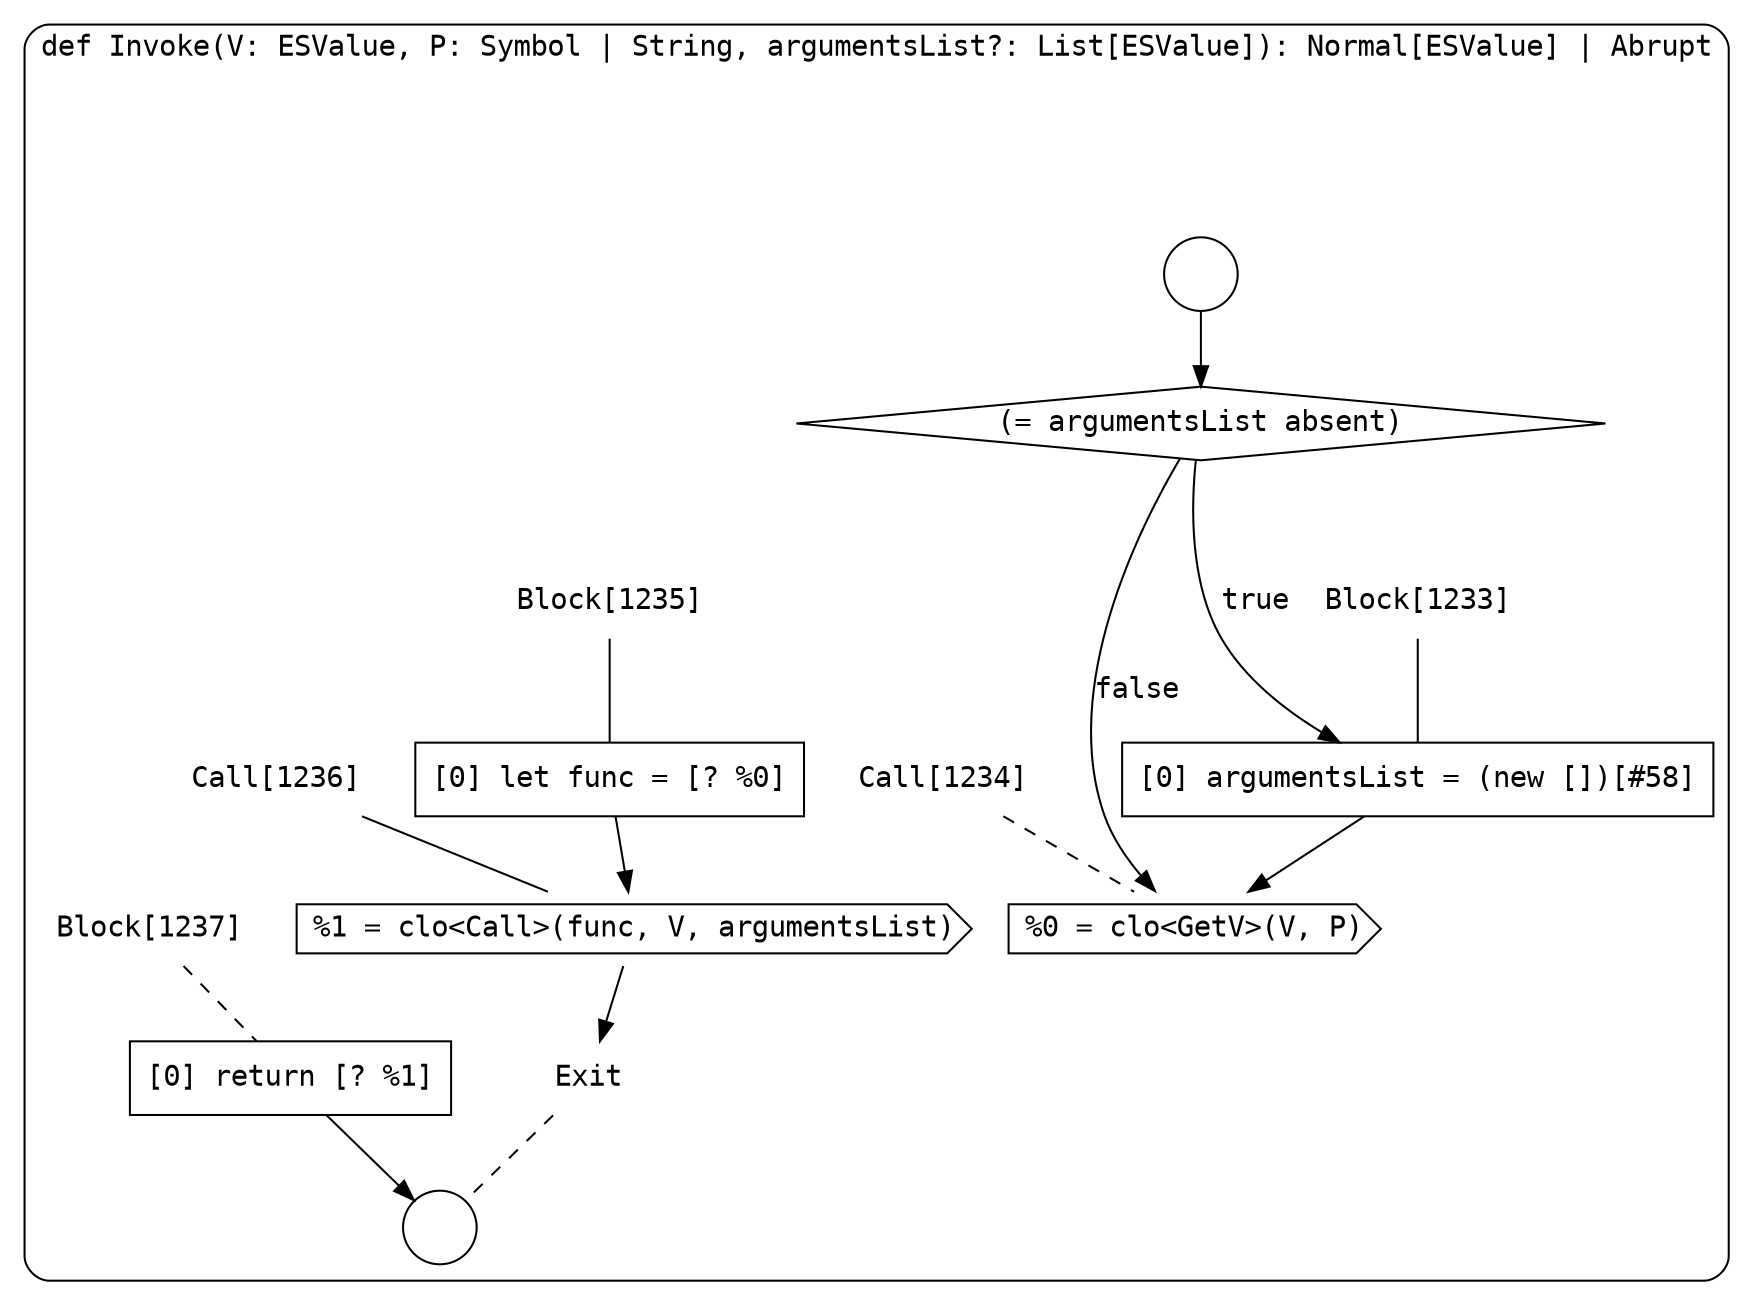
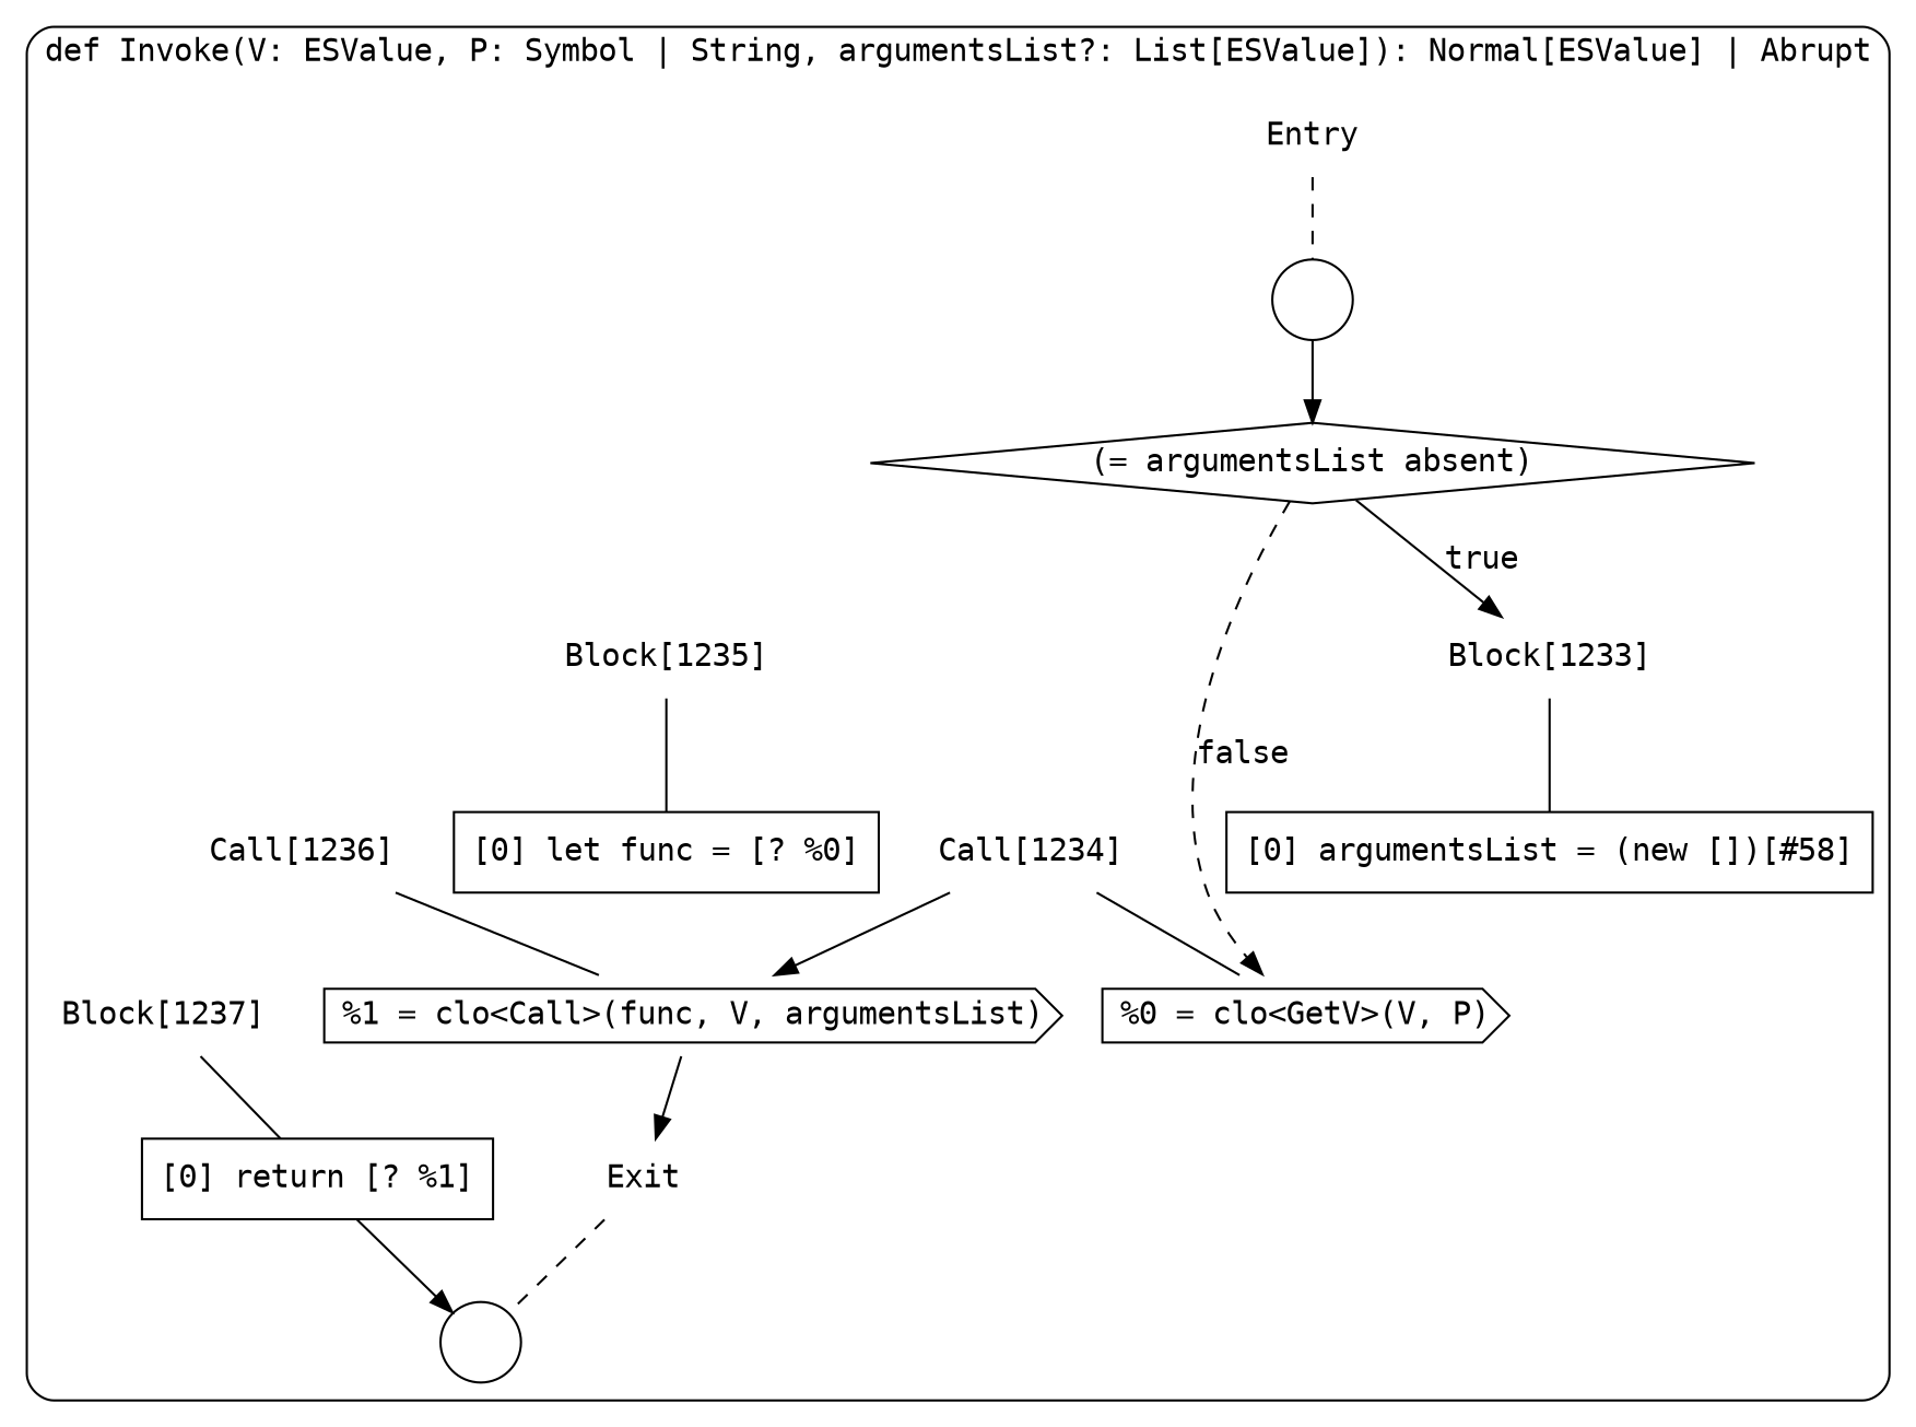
  digraph {
    fontname=Consolas
    node [fontname=Consolas shape=none color=black fillcolor=white style=filled]
    edge [color=black fontname=Consolas]
+   n1 [label=<<font color="black">Entry</font>> color="" fillcolor="" style=""]
    n2 [label=" " shape=circle]
    n3 [label=<<font color="black">(= argumentsList absent)</font>> shape=diamond]
    n4 [label=<<font color="black">[0] argumentsList = (new [])[#58]<BR ALIGN="LEFT"/></font>> shape=box]
    n5 [label=<<font color="black">%0 = clo&lt;GetV&gt;(V, P)</font>> shape=cds]
    n6 [label=<<font color="black">Exit</font>> color="" fillcolor="" style=""]
    n7 [label=" " shape=circle]
    n8 [label=<<font color="black">[0] let func = [? %0]<BR ALIGN="LEFT"/></font>> shape=box]
    n9 [label=<<font color="black">Block[1233]</font>> color="" fillcolor="" style=""]
    n10 [label=<<font color="black">Call[1234]</font>> color="" fillcolor="" style=""]
    n11 [label=<<font color="black">%1 = clo&lt;Call&gt;(func, V, argumentsList)</font>> shape=cds]
    n12 [label=<<font color="black">Block[1235]</font>> color="" fillcolor="" style=""]
    n13 [label=<<font color="black">[0] return [? %1]<BR ALIGN="LEFT"/></font>> shape=box]
    n14 [label=<<font color="black">Call[1236]</font>> color="" fillcolor="" style=""]
    n15 [label=<<font color="black">Block[1237]</font>> color="" fillcolor="" style=""]
    subgraph cluster_1 {
      label="def Invoke(V: ESValue, P: Symbol | String, argumentsList?: List[ESValue]): Normal[ESValue] | Abrupt"
      style=rounded
+     n1
      n2
      n3
      n4
      n5
      n6
      n7
      n8
      n9
      n10
      n11
      n12
      n13
      n14
      n15
    }
+   n1 -> n2 [arrowhead=none style=dashed]
    n2 -> n3
-   n3 -> n4 [label=<<font color="black">true</font>>]
-   n3 -> n5 [label=<<font color="black">false</font>>]
-   n4 -> n5
+   n3 -> n9 [label=<<font color="black">true</font>>]
+   n3 -> n5 [label=<<font color="black">false</font>> style=dashed]
    n6 -> n7 [arrowhead=none style=dashed]
-   n8 -> n11
+   n10 -> n11
    n9 -> n4 [arrowhead=none style=solid]
-   n10 -> n5 [arrowhead=none style=dashed]
+   n10 -> n5 [arrowhead=none style=solid]
    n11 -> n6
    n12 -> n8 [arrowhead=none style=solid]
    n13 -> n7
    n14 -> n11 [arrowhead=none style=solid]
-   n15 -> n13 [arrowhead=none style=dashed]
+   n15 -> n13 [arrowhead=none style=solid]
  }
